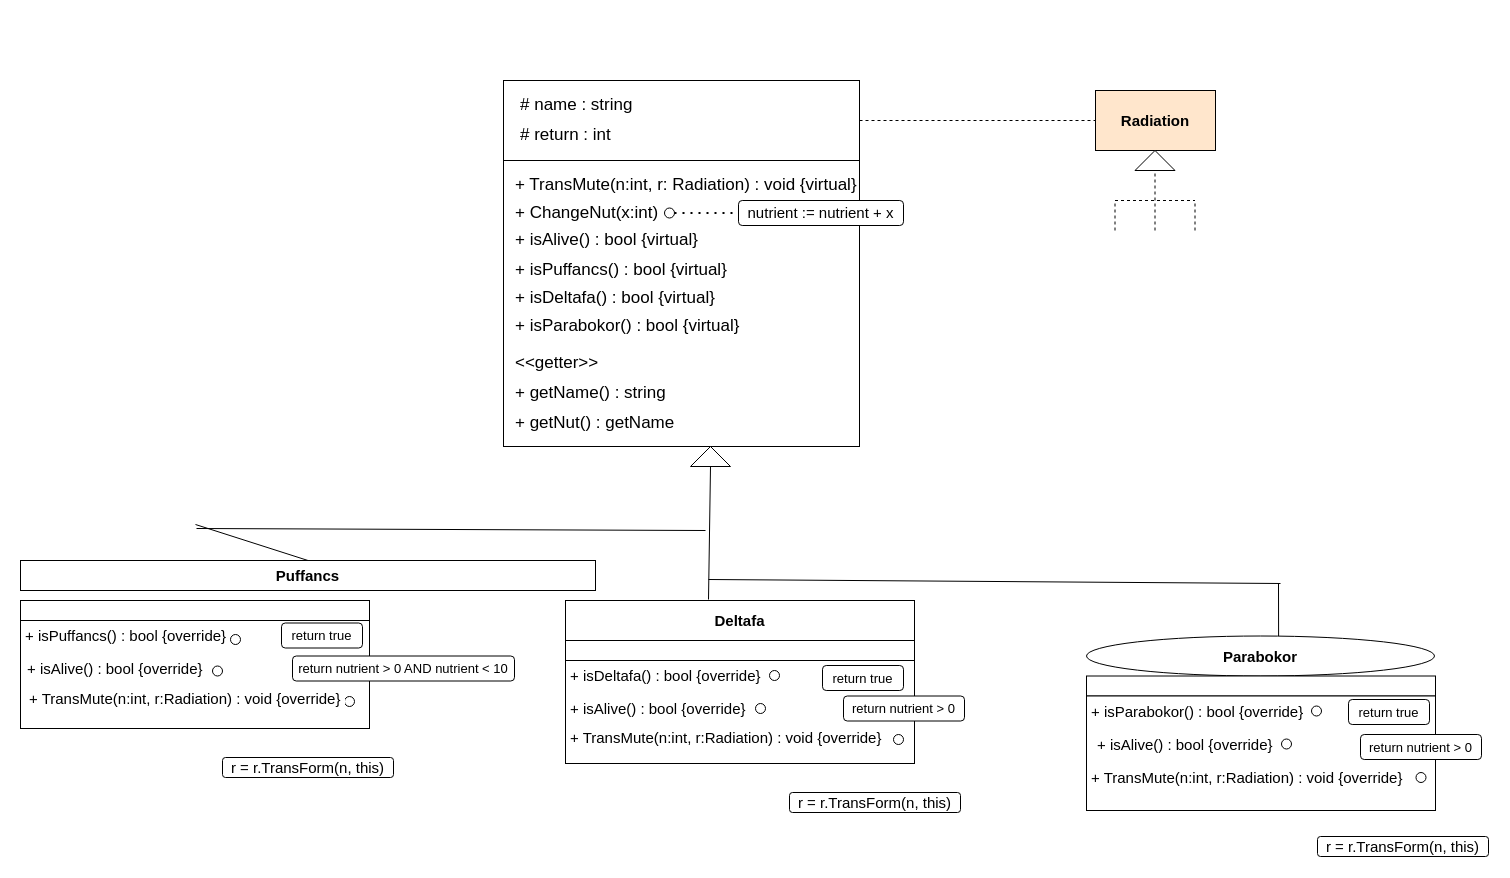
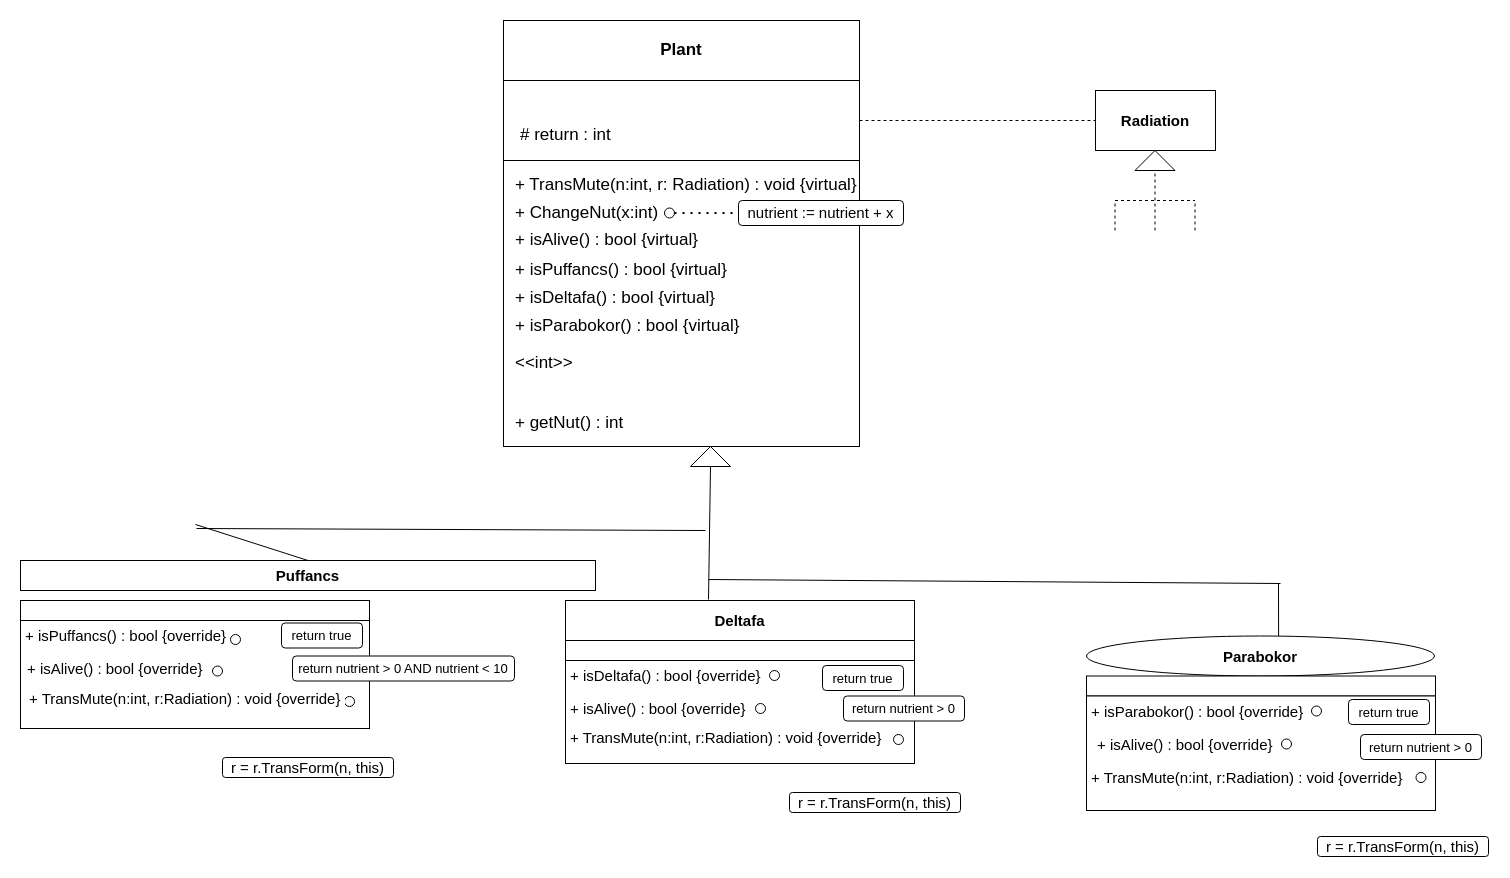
  <mxCell id="0" />
  <mxCell id="1" parent="0" />
  <mxCell id="2" value="" style="rounded=0;whiteSpace=wrap;html=1;fontSize=15;" vertex="1" parent="1"><mxGeometry x="20" y="620" width="349" height="108" as="geometry" /></mxCell>
+ <mxCell id="3" value="&lt;b style=&quot;&quot;&gt;&lt;font style=&quot;font-size: 17px;&quot;&gt;Plant&lt;/font&gt;&lt;/b&gt;" style="rounded=0;whiteSpace=wrap;html=1;" parent="1" vertex="1"><mxGeometry x="503" y="20" width="356" height="60" as="geometry" /></mxCell>
  <mxCell id="4" value="" style="rounded=0;whiteSpace=wrap;html=1;fontSize=17;" parent="1" vertex="1"><mxGeometry x="503" y="80" width="356" height="80" as="geometry" /></mxCell>
- <mxCell id="5" value="# name : string" style="text;html=1;strokeColor=none;fillColor=none;align=left;verticalAlign=middle;whiteSpace=wrap;rounded=0;fontSize=17;" parent="1" vertex="1"><mxGeometry x="518" y="90" width="220" height="30" as="geometry" /></mxCell>
  <mxCell id="6" value="# return : int" style="text;html=1;strokeColor=none;fillColor=none;align=left;verticalAlign=middle;whiteSpace=wrap;rounded=0;fontSize=17;" parent="1" vertex="1"><mxGeometry x="518" y="120" width="220" height="30" as="geometry" /></mxCell>
  <mxCell id="7" value="" style="rounded=0;whiteSpace=wrap;html=1;fontSize=17;" parent="1" vertex="1"><mxGeometry x="503" width="356" height="286" as="geometry" y="160" /></mxCell>
  <mxCell id="8" value="+ TransMute(n:int, r: Radiation) : void {virtual}" style="text;html=1;strokeColor=none;fillColor=none;align=left;verticalAlign=middle;whiteSpace=wrap;rounded=0;fontSize=17;" parent="1" vertex="1"><mxGeometry x="513" y="170" width="353" height="30" as="geometry" /></mxCell>
  <mxCell id="9" value="+ isAlive() : bool {virtual}" style="text;html=1;strokeColor=none;fillColor=none;align=left;verticalAlign=middle;whiteSpace=wrap;rounded=0;fontSize=17;" parent="1" vertex="1"><mxGeometry x="513" y="225" width="190" height="30" as="geometry" /></mxCell>
  <mxCell id="10" value="+ ChangeNut(x:int)" style="text;html=1;strokeColor=none;fillColor=none;align=left;verticalAlign=middle;whiteSpace=wrap;rounded=0;fontSize=17;" parent="1" vertex="1"><mxGeometry x="513" y="197.5" width="190" height="30" as="geometry" /></mxCell>
  <mxCell id="11" value="" style="ellipse;whiteSpace=wrap;html=1;fontSize=17;" parent="1" vertex="1"><mxGeometry x="664" y="207.5" width="10" height="10" as="geometry" /></mxCell>
  <mxCell id="12" value="&lt;span style=&quot;font-size: 15px;&quot;&gt;nutrient := nutrient + x&lt;/span&gt;" style="rounded=1;whiteSpace=wrap;html=1;fontSize=17;" parent="1" vertex="1"><mxGeometry x="738" y="200" width="165" height="25" as="geometry" /></mxCell>
  <mxCell id="13" value="" style="endArrow=none;dashed=1;html=1;dashPattern=1 3;strokeWidth=2;rounded=0;fontSize=17;exitX=1;exitY=0.5;exitDx=0;exitDy=0;entryX=0;entryY=0.5;entryDx=0;entryDy=0;" parent="1" source="11" target="12" edge="1"><mxGeometry width="50" height="50" relative="1" as="geometry"><mxPoint x="745" y="420" as="sourcePoint" /><mxPoint x="795" y="370" as="targetPoint" /></mxGeometry></mxCell>
  <mxCell id="14" value="" style="endArrow=none;dashed=1;html=1;rounded=0;fontSize=15;exitX=1;exitY=0.5;exitDx=0;exitDy=0;entryX=0;entryY=0.5;entryDx=0;entryDy=0;" parent="1" source="4" target="15" edge="1"><mxGeometry width="50" height="50" relative="1" as="geometry"><mxPoint x="745" y="410" as="sourcePoint" /><mxPoint x="1005" y="340" as="targetPoint" /></mxGeometry></mxCell>
- <mxCell id="15" value="&lt;b style=&quot;&quot;&gt;Radiation&lt;/b&gt;" style="rounded=0;whiteSpace=wrap;html=1;fontSize=15;fillColor=#ffe6cc;" parent="1" vertex="1"><mxGeometry x="1095" y="90" width="120" height="60" as="geometry" /></mxCell>
+ <mxCell id="15" value="&lt;b style=&quot;&quot;&gt;Radiation&lt;/b&gt;" style="rounded=0;whiteSpace=wrap;html=1;fontSize=15;" parent="1" vertex="1"><mxGeometry x="1095" y="90" width="120" height="60" as="geometry" /></mxCell>
  <mxCell id="16" value="" style="triangle;whiteSpace=wrap;html=1;fontSize=15;rotation=-90;" parent="1" vertex="1"><mxGeometry x="1144.5" y="140" width="20" height="40" as="geometry" /></mxCell>
  <mxCell id="17" value="" style="triangle;whiteSpace=wrap;html=1;fontSize=15;rotation=-90;" parent="1" vertex="1"><mxGeometry x="700" y="436" width="20" height="40" as="geometry" /></mxCell>
  <mxCell id="18" value="" style="endArrow=none;dashed=1;html=1;rounded=0;fontSize=15;entryX=0;entryY=0.5;entryDx=0;entryDy=0;" parent="1" target="16" edge="1"><mxGeometry width="50" height="50" relative="1" as="geometry"><mxPoint x="1154.5" y="200" as="sourcePoint" /><mxPoint x="834.5" y="140" as="targetPoint" /></mxGeometry></mxCell>
  <mxCell id="19" value="" style="endArrow=none;dashed=1;html=1;rounded=0;fontSize=15;" parent="1" edge="1"><mxGeometry width="50" height="50" relative="1" as="geometry"><mxPoint x="1114.5" y="200" as="sourcePoint" /><mxPoint x="1194.5" y="200" as="targetPoint" /></mxGeometry></mxCell>
  <mxCell id="20" value="" style="endArrow=none;dashed=1;html=1;rounded=0;fontSize=15;" parent="1" edge="1"><mxGeometry width="50" height="50" relative="1" as="geometry"><mxPoint x="1114.5" y="230" as="sourcePoint" /><mxPoint x="1114.5" y="200" as="targetPoint" /></mxGeometry></mxCell>
  <mxCell id="21" value="" style="endArrow=none;dashed=1;html=1;rounded=0;fontSize=15;" parent="1" edge="1"><mxGeometry width="50" height="50" relative="1" as="geometry"><mxPoint x="1154.5" y="230" as="sourcePoint" /><mxPoint x="1154.5" y="200" as="targetPoint" /></mxGeometry></mxCell>
  <mxCell id="22" value="" style="endArrow=none;dashed=1;html=1;rounded=0;fontSize=15;" parent="1" edge="1"><mxGeometry width="50" height="50" relative="1" as="geometry"><mxPoint x="1194.5" y="230" as="sourcePoint" /><mxPoint x="1194.5" y="200" as="targetPoint" /></mxGeometry></mxCell>
  <mxCell id="23" value="" style="endArrow=none;html=1;rounded=0;fontSize=15;entryX=0;entryY=0.5;entryDx=0;entryDy=0;" parent="1" target="17" edge="1"><mxGeometry width="50" height="50" relative="1" as="geometry"><mxPoint x="708" y="599" as="sourcePoint" /><mxPoint x="795" y="360" as="targetPoint" /></mxGeometry></mxCell>
  <mxCell id="24" value="&lt;b&gt;Puffancs&lt;/b&gt;" style="rounded=0;whiteSpace=wrap;html=1;fontSize=15;" parent="1" vertex="1"><mxGeometry x="20" y="560" width="575" height="30" as="geometry" /></mxCell>
  <mxCell id="25" value="&lt;b&gt;Deltafa&lt;/b&gt;" style="rounded=0;whiteSpace=wrap;html=1;fontSize=15;" parent="1" vertex="1"><mxGeometry x="565" y="600" width="349" height="40" as="geometry" /></mxCell>
  <mxCell id="26" value="&lt;b&gt;Parabokor&lt;br&gt;&lt;/b&gt;" style="ellipse;whiteSpace=wrap;html=1;fontSize=15;" parent="1" vertex="1"><mxGeometry x="1086" y="635.5" width="348" height="40" as="geometry" /></mxCell>
  <mxCell id="27" value="" style="rounded=0;whiteSpace=wrap;html=1;fontSize=15;" parent="1" vertex="1"><mxGeometry x="20" y="600" width="349" height="20" as="geometry" /></mxCell>
  <mxCell id="28" value="" style="rounded=0;whiteSpace=wrap;html=1;fontSize=15;" parent="1" vertex="1"><mxGeometry x="565" y="660" width="349" height="103" as="geometry" /></mxCell>
  <mxCell id="29" value="" style="endArrow=none;html=1;rounded=0;fontSize=15;" parent="1" edge="1"><mxGeometry width="50" height="50" relative="1" as="geometry"><mxPoint x="196" y="528" as="sourcePoint" /><mxPoint x="705" y="530" as="targetPoint" /></mxGeometry></mxCell>
  <mxCell id="30" value="" style="endArrow=none;html=1;rounded=0;fontSize=15;" parent="1" edge="1"><mxGeometry width="50" height="50" relative="1" as="geometry"><mxPoint x="708" y="579" as="sourcePoint" /><mxPoint x="1280" y="583" as="targetPoint" /></mxGeometry></mxCell>
  <mxCell id="31" value="" style="endArrow=none;html=1;rounded=0;fontSize=15;exitX=0.5;exitY=0;exitDx=0;exitDy=0;" parent="1" edge="1" source="24"><mxGeometry width="50" height="50" relative="1" as="geometry"><mxPoint x="365" y="560" as="sourcePoint" /><mxPoint x="195" y="524" as="targetPoint" /></mxGeometry></mxCell>
  <mxCell id="32" value="" style="endArrow=none;html=1;rounded=0;fontSize=15;exitX=0.552;exitY=0;exitDx=0;exitDy=0;exitPerimeter=0;" parent="1" source="26" edge="1"><mxGeometry width="50" height="50" relative="1" as="geometry"><mxPoint x="370" y="570" as="sourcePoint" /><mxPoint x="1278" y="583" as="targetPoint" /></mxGeometry></mxCell>
  <mxCell id="33" value="" style="ellipse;whiteSpace=wrap;html=1;fontSize=17;" parent="1" vertex="1"><mxGeometry x="344" y="696" width="10" height="10" as="geometry" /></mxCell>
  <mxCell id="34" value="r = r.TransForm(n, this)" style="rounded=1;whiteSpace=wrap;html=1;fontSize=15;" parent="1" vertex="1"><mxGeometry x="222" y="757" width="171" height="20" as="geometry" /></mxCell>
  <mxCell id="35" value="+ isPuffancs() : bool {virtual}" style="text;html=1;strokeColor=none;fillColor=none;align=left;verticalAlign=middle;whiteSpace=wrap;rounded=0;fontSize=17;" vertex="1" parent="1"><mxGeometry x="513" y="255" width="281" height="30" as="geometry" /></mxCell>
  <mxCell id="36" value="+ isDeltafa() : bool {virtual}" style="text;html=1;strokeColor=none;fillColor=none;align=left;verticalAlign=middle;whiteSpace=wrap;rounded=0;fontSize=17;" vertex="1" parent="1"><mxGeometry x="513" y="283" width="281" height="30" as="geometry" /></mxCell>
  <mxCell id="37" value="+ isParabokor() : bool {virtual}" style="text;html=1;strokeColor=none;fillColor=none;align=left;verticalAlign=middle;whiteSpace=wrap;rounded=0;fontSize=17;" vertex="1" parent="1"><mxGeometry x="513" y="311" width="281" height="30" as="geometry" /></mxCell>
- <mxCell id="38" value="&amp;lt;&amp;lt;getter&amp;gt;&amp;gt;&lt;br&gt;" style="text;html=1;strokeColor=none;fillColor=none;align=left;verticalAlign=middle;whiteSpace=wrap;rounded=0;fontSize=17;" vertex="1" parent="1"><mxGeometry x="513" y="348" width="281" height="30" as="geometry" /></mxCell>
- <mxCell id="39" value="+ getName() : string" style="text;html=1;strokeColor=none;fillColor=none;align=left;verticalAlign=middle;whiteSpace=wrap;rounded=0;fontSize=17;" vertex="1" parent="1"><mxGeometry x="513" y="378" width="281" height="30" as="geometry" /></mxCell>
- <mxCell id="40" value="+ getNut() : getName" style="text;html=1;strokeColor=none;fillColor=none;align=left;verticalAlign=middle;whiteSpace=wrap;rounded=0;fontSize=17;" vertex="1" parent="1"><mxGeometry x="513" y="408" width="281" height="30" as="geometry" /></mxCell>
+ <mxCell id="38" value="&amp;lt;&amp;lt;int&amp;gt;&amp;gt;&lt;br&gt;" style="text;html=1;strokeColor=none;fillColor=none;align=left;verticalAlign=middle;whiteSpace=wrap;rounded=0;fontSize=17;" vertex="1" parent="1"><mxGeometry x="513" y="348" width="281" height="30" as="geometry" /></mxCell>
+ <mxCell id="40" value="+ getNut() : int" style="text;html=1;strokeColor=none;fillColor=none;align=left;verticalAlign=middle;whiteSpace=wrap;rounded=0;fontSize=17;" vertex="1" parent="1"><mxGeometry x="513" y="408" width="281" height="30" as="geometry" /></mxCell>
  <mxCell id="41" value="&lt;span style=&quot;color: rgb(0, 0, 0); font-family: Helvetica; font-size: 15px; font-style: normal; font-variant-ligatures: normal; font-variant-caps: normal; font-weight: 400; letter-spacing: normal; orphans: 2; text-indent: 0px; text-transform: none; widows: 2; word-spacing: 0px; -webkit-text-stroke-width: 0px; background-color: rgb(255, 255, 255); text-decoration-thickness: initial; text-decoration-style: initial; text-decoration-color: initial; float: none; display: inline !important;&quot;&gt;+ isPuffancs() : bool {override}&amp;nbsp;&lt;/span&gt;" style="text;html=1;strokeColor=none;fillColor=none;align=left;verticalAlign=middle;whiteSpace=wrap;rounded=0;fontSize=15;" vertex="1" parent="1"><mxGeometry x="23" y="620" width="321" height="30" as="geometry" /></mxCell>
  <mxCell id="42" value="&lt;span style=&quot;color: rgb(0, 0, 0); font-family: Helvetica; font-size: 15px; font-style: normal; font-variant-ligatures: normal; font-variant-caps: normal; font-weight: 400; letter-spacing: normal; orphans: 2; text-indent: 0px; text-transform: none; widows: 2; word-spacing: 0px; -webkit-text-stroke-width: 0px; background-color: rgb(255, 255, 255); text-decoration-thickness: initial; text-decoration-style: initial; text-decoration-color: initial; float: none; display: inline !important;&quot;&gt;+ isAlive() : bool {override}&amp;nbsp;&lt;/span&gt;" style="text;html=1;strokeColor=none;fillColor=none;align=left;verticalAlign=middle;whiteSpace=wrap;rounded=0;fontSize=15;" vertex="1" parent="1"><mxGeometry x="25" y="653" width="185" height="30" as="geometry" /></mxCell>
  <mxCell id="43" value="&lt;span style=&quot;color: rgb(0, 0, 0); font-family: Helvetica; font-size: 15px; font-style: normal; font-variant-ligatures: normal; font-variant-caps: normal; font-weight: 400; letter-spacing: normal; orphans: 2; text-indent: 0px; text-transform: none; widows: 2; word-spacing: 0px; -webkit-text-stroke-width: 0px; background-color: rgb(255, 255, 255); text-decoration-thickness: initial; text-decoration-style: initial; text-decoration-color: initial; float: none; display: inline !important;&quot;&gt;+ TransMute(n:int, r:Radiation) : void {override}&amp;nbsp;&lt;/span&gt;" style="text;html=1;strokeColor=none;fillColor=none;align=left;verticalAlign=middle;whiteSpace=wrap;rounded=0;fontSize=15;" vertex="1" parent="1"><mxGeometry x="27" y="683" width="321" height="30" as="geometry" /></mxCell>
  <mxCell id="44" value="" style="ellipse;whiteSpace=wrap;html=1;fontSize=17;" vertex="1" parent="1"><mxGeometry x="212" y="665.5" width="10" height="10" as="geometry" /></mxCell>
  <mxCell id="45" value="&lt;font style=&quot;font-size: 13px;&quot;&gt;return nutrient &amp;gt; 0 AND nutrient &amp;lt; 10&lt;/font&gt;" style="rounded=1;whiteSpace=wrap;html=1;fontSize=17;" vertex="1" parent="1"><mxGeometry x="292" y="655.5" width="222" height="25" as="geometry" /></mxCell>
  <mxCell id="46" value="&lt;font style=&quot;font-size: 13px;&quot;&gt;return true&lt;/font&gt;" style="rounded=1;whiteSpace=wrap;html=1;fontSize=17;" vertex="1" parent="1"><mxGeometry x="281" y="622.5" width="81" height="25" as="geometry" /></mxCell>
  <mxCell id="47" value="" style="ellipse;whiteSpace=wrap;html=1;fontSize=17;" vertex="1" parent="1"><mxGeometry x="230" y="634" width="10" height="10" as="geometry" /></mxCell>
  <mxCell id="48" value="" style="rounded=0;whiteSpace=wrap;html=1;fontSize=15;" vertex="1" parent="1"><mxGeometry x="565" y="640" width="349" height="20" as="geometry" /></mxCell>
  <mxCell id="49" value="&lt;span style=&quot;color: rgb(0, 0, 0); font-family: Helvetica; font-size: 15px; font-style: normal; font-variant-ligatures: normal; font-variant-caps: normal; font-weight: 400; letter-spacing: normal; orphans: 2; text-indent: 0px; text-transform: none; widows: 2; word-spacing: 0px; -webkit-text-stroke-width: 0px; background-color: rgb(255, 255, 255); text-decoration-thickness: initial; text-decoration-style: initial; text-decoration-color: initial; float: none; display: inline !important;&quot;&gt;+ isDeltafa() : bool {override}&amp;nbsp;&lt;/span&gt;" style="text;html=1;strokeColor=none;fillColor=none;align=left;verticalAlign=middle;whiteSpace=wrap;rounded=0;fontSize=15;" vertex="1" parent="1"><mxGeometry x="568" y="660" width="321" height="30" as="geometry" /></mxCell>
  <mxCell id="50" value="&lt;span style=&quot;color: rgb(0, 0, 0); font-family: Helvetica; font-size: 15px; font-style: normal; font-variant-ligatures: normal; font-variant-caps: normal; font-weight: 400; letter-spacing: normal; orphans: 2; text-indent: 0px; text-transform: none; widows: 2; word-spacing: 0px; -webkit-text-stroke-width: 0px; background-color: rgb(255, 255, 255); text-decoration-thickness: initial; text-decoration-style: initial; text-decoration-color: initial; float: none; display: inline !important;&quot;&gt;+ isAlive() : bool {override}&amp;nbsp;&lt;/span&gt;" style="text;html=1;strokeColor=none;fillColor=none;align=left;verticalAlign=middle;whiteSpace=wrap;rounded=0;fontSize=15;" vertex="1" parent="1"><mxGeometry x="568" y="692.5" width="191.17" height="31" as="geometry" /></mxCell>
  <mxCell id="51" value="&lt;span style=&quot;color: rgb(0, 0, 0); font-family: Helvetica; font-size: 15px; font-style: normal; font-variant-ligatures: normal; font-variant-caps: normal; font-weight: 400; letter-spacing: normal; orphans: 2; text-indent: 0px; text-transform: none; widows: 2; word-spacing: 0px; -webkit-text-stroke-width: 0px; background-color: rgb(255, 255, 255); text-decoration-thickness: initial; text-decoration-style: initial; text-decoration-color: initial; float: none; display: inline !important;&quot;&gt;+ TransMute(n:int, r:Radiation) : void {override}&amp;nbsp;&lt;/span&gt;" style="text;html=1;strokeColor=none;fillColor=none;align=left;verticalAlign=middle;whiteSpace=wrap;rounded=0;fontSize=15;" vertex="1" parent="1"><mxGeometry x="568" y="721.5" width="321" height="30" as="geometry" /></mxCell>
  <mxCell id="52" value="" style="rounded=0;whiteSpace=wrap;html=1;fontSize=15;" vertex="1" parent="1"><mxGeometry x="1086" y="675.5" width="349" height="20" as="geometry" /></mxCell>
  <mxCell id="53" value="&lt;span style=&quot;color: rgb(0, 0, 0); font-family: Helvetica; font-size: 15px; font-style: normal; font-variant-ligatures: normal; font-variant-caps: normal; font-weight: 400; letter-spacing: normal; orphans: 2; text-indent: 0px; text-transform: none; widows: 2; word-spacing: 0px; -webkit-text-stroke-width: 0px; background-color: rgb(255, 255, 255); text-decoration-thickness: initial; text-decoration-style: initial; text-decoration-color: initial; float: none; display: inline !important;&quot;&gt;+ isDeltafa() : bool {override}&amp;nbsp;&lt;/span&gt;" style="text;html=1;strokeColor=none;fillColor=none;align=left;verticalAlign=middle;whiteSpace=wrap;rounded=0;fontSize=15;" vertex="1" parent="1"><mxGeometry x="1089" y="695.5" width="321" height="30" as="geometry" /></mxCell>
  <mxCell id="54" value="" style="rounded=0;whiteSpace=wrap;html=1;fontSize=15;" vertex="1" parent="1"><mxGeometry x="1086" y="695.5" width="349" height="114.5" as="geometry" /></mxCell>
  <mxCell id="55" value="&lt;span style=&quot;color: rgb(0, 0, 0); font-family: Helvetica; font-size: 15px; font-style: normal; font-variant-ligatures: normal; font-variant-caps: normal; font-weight: 400; letter-spacing: normal; orphans: 2; text-indent: 0px; text-transform: none; widows: 2; word-spacing: 0px; -webkit-text-stroke-width: 0px; background-color: rgb(255, 255, 255); text-decoration-thickness: initial; text-decoration-style: initial; text-decoration-color: initial; float: none; display: inline !important;&quot;&gt;+ isAlive() : bool {override}&amp;nbsp;&lt;/span&gt;" style="text;html=1;strokeColor=none;fillColor=none;align=left;verticalAlign=middle;whiteSpace=wrap;rounded=0;fontSize=15;" vertex="1" parent="1"><mxGeometry x="1095" y="728" width="191.17" height="31" as="geometry" /></mxCell>
  <mxCell id="56" value="&lt;span style=&quot;color: rgb(0, 0, 0); font-family: Helvetica; font-size: 15px; font-style: normal; font-variant-ligatures: normal; font-variant-caps: normal; font-weight: 400; letter-spacing: normal; orphans: 2; text-indent: 0px; text-transform: none; widows: 2; word-spacing: 0px; -webkit-text-stroke-width: 0px; background-color: rgb(255, 255, 255); text-decoration-thickness: initial; text-decoration-style: initial; text-decoration-color: initial; float: none; display: inline !important;&quot;&gt;+ TransMute(n:int, r:Radiation) : void {override}&amp;nbsp;&lt;/span&gt;" style="text;html=1;strokeColor=none;fillColor=none;align=left;verticalAlign=middle;whiteSpace=wrap;rounded=0;fontSize=15;" vertex="1" parent="1"><mxGeometry x="1089" y="762" width="321" height="30" as="geometry" /></mxCell>
  <mxCell id="57" value="&lt;span style=&quot;color: rgb(0, 0, 0); font-family: Helvetica; font-size: 15px; font-style: normal; font-variant-ligatures: normal; font-variant-caps: normal; font-weight: 400; letter-spacing: normal; orphans: 2; text-indent: 0px; text-transform: none; widows: 2; word-spacing: 0px; -webkit-text-stroke-width: 0px; background-color: rgb(255, 255, 255); text-decoration-thickness: initial; text-decoration-style: initial; text-decoration-color: initial; float: none; display: inline !important;&quot;&gt;+ isParabokor() : bool {override}&amp;nbsp;&lt;/span&gt;" style="text;html=1;strokeColor=none;fillColor=none;align=left;verticalAlign=middle;whiteSpace=wrap;rounded=0;fontSize=15;" vertex="1" parent="1"><mxGeometry x="1089" y="695.5" width="321" height="30" as="geometry" /></mxCell>
  <mxCell id="58" value="" style="ellipse;whiteSpace=wrap;html=1;fontSize=17;" vertex="1" parent="1"><mxGeometry x="769" y="670" width="10" height="10" as="geometry" /></mxCell>
  <mxCell id="59" value="" style="ellipse;whiteSpace=wrap;html=1;fontSize=17;" vertex="1" parent="1"><mxGeometry x="755" y="703" width="10" height="10" as="geometry" /></mxCell>
  <mxCell id="60" value="" style="ellipse;whiteSpace=wrap;html=1;fontSize=17;" vertex="1" parent="1"><mxGeometry x="893" y="734" width="10" height="10" as="geometry" /></mxCell>
  <mxCell id="61" value="" style="ellipse;whiteSpace=wrap;html=1;fontSize=17;" vertex="1" parent="1"><mxGeometry x="1311" y="705.5" width="10" height="10" as="geometry" /></mxCell>
  <mxCell id="62" value="" style="ellipse;whiteSpace=wrap;html=1;fontSize=17;" vertex="1" parent="1"><mxGeometry x="1281" y="738.5" width="10" height="10" as="geometry" /></mxCell>
  <mxCell id="63" value="" style="ellipse;whiteSpace=wrap;html=1;fontSize=17;" vertex="1" parent="1"><mxGeometry x="1415.5" y="772" width="10" height="10" as="geometry" /></mxCell>
  <mxCell id="64" value="&lt;font style=&quot;font-size: 13px;&quot;&gt;return true&lt;/font&gt;" style="rounded=1;whiteSpace=wrap;html=1;fontSize=17;" vertex="1" parent="1"><mxGeometry x="822" y="665" width="81" height="25" as="geometry" /></mxCell>
  <mxCell id="65" value="&lt;font style=&quot;font-size: 13px;&quot;&gt;return nutrient &amp;gt; 0&lt;br&gt;&lt;/font&gt;" style="rounded=1;whiteSpace=wrap;html=1;fontSize=17;" vertex="1" parent="1"><mxGeometry x="843" y="695.5" width="121" height="25" as="geometry" /></mxCell>
  <mxCell id="66" value="r = r.TransForm(n, this)" style="rounded=1;whiteSpace=wrap;html=1;fontSize=15;" vertex="1" parent="1"><mxGeometry x="789" y="792" width="171" height="20" as="geometry" /></mxCell>
  <mxCell id="67" value="&lt;font style=&quot;font-size: 13px;&quot;&gt;return true&lt;/font&gt;" style="rounded=1;whiteSpace=wrap;html=1;fontSize=17;" vertex="1" parent="1"><mxGeometry x="1348" y="699" width="81" height="25" as="geometry" /></mxCell>
  <mxCell id="68" value="&lt;font style=&quot;font-size: 13px;&quot;&gt;return nutrient &amp;gt; 0&lt;br&gt;&lt;/font&gt;" style="rounded=1;whiteSpace=wrap;html=1;fontSize=17;" vertex="1" parent="1"><mxGeometry x="1360" y="734" width="121" height="25" as="geometry" /></mxCell>
  <mxCell id="69" value="r = r.TransForm(n, this)" style="rounded=1;whiteSpace=wrap;html=1;fontSize=15;" vertex="1" parent="1"><mxGeometry x="1317" y="836" width="171" height="20" as="geometry" /></mxCell>
